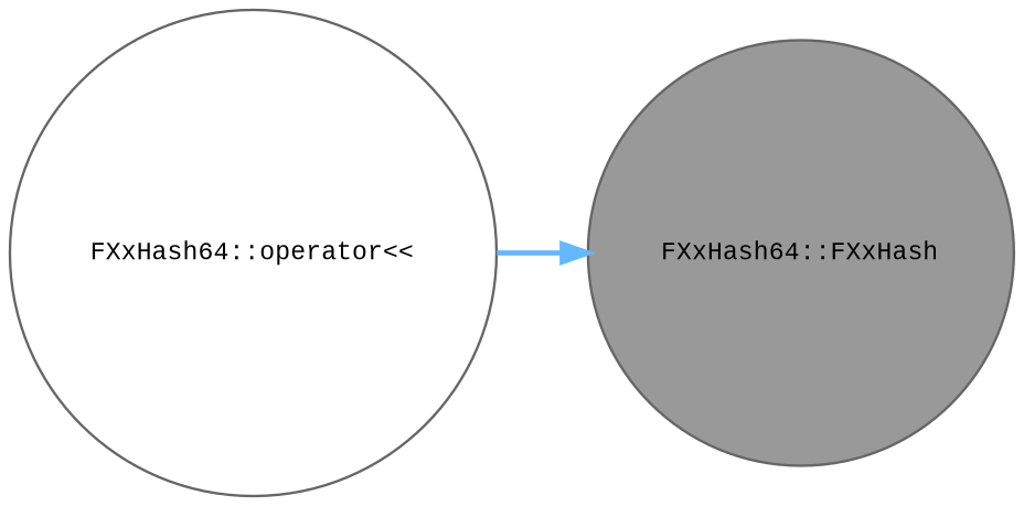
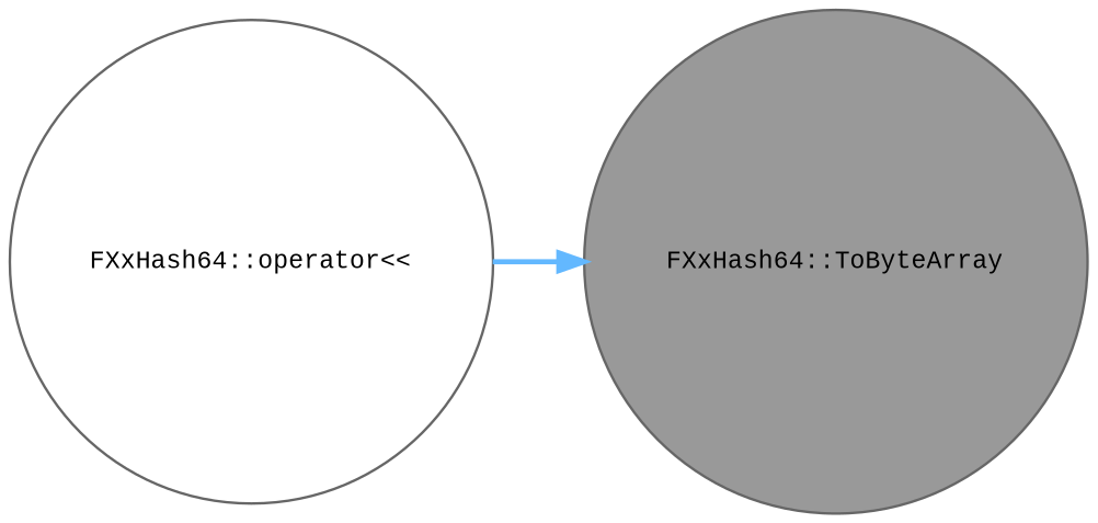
  digraph {
    rankdir=RL
    fontname="Liberation Mono"
    node [fontname="Liberation Mono" fontsize=10 shape=circle style=filled]
-   n1 [color=gray40 fillcolor=grey60 fontcolor=black height=0.2 label="FXxHash64::FXxHash" width=0.4]
+   n1 [color=gray40 fillcolor=grey60 fontcolor=black height=0.2 label="FXxHash64::ToByteArray" width=0.4]
    n2 [color=grey40 fillcolor=white height=0.2 label="FXxHash64::operator\<\<" width=0.4]
    n1 -> n2 [color=steelblue1 dir=back fontname="Liberation Mono" fontsize=10 labelfontname=Helvetica labelfontsize=10 style=bold]
  }
